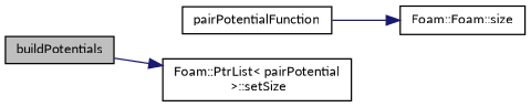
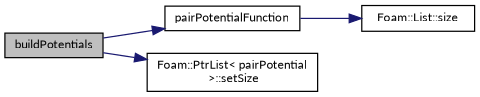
  digraph {
    fontname=Lato
    rankdir=LR
    node [color=black fontname=Lato fontsize=10 shape=record]
    edge [color=midnightblue fontname=Lato fontsize=10 labelfontname=FreeSans labelfontsize=10 style=solid]
    n1 [fillcolor=grey75 fontcolor=black height=0.2 label=buildPotentials style=filled width=0.4]
    n2 [height=0.2 label=pairPotentialFunction width=0.4]
    n3 [height=0.2 label="Foam::PtrList\< pairPotential\l \>::setSize" width=0.4]
-   n4 [height=0.2 label="Foam::Foam::size" width=0.4]
+   n4 [height=0.2 label="Foam::List::size" width=0.4]
+   n1 -> n2
    n1 -> n3
    n2 -> n4
  }
